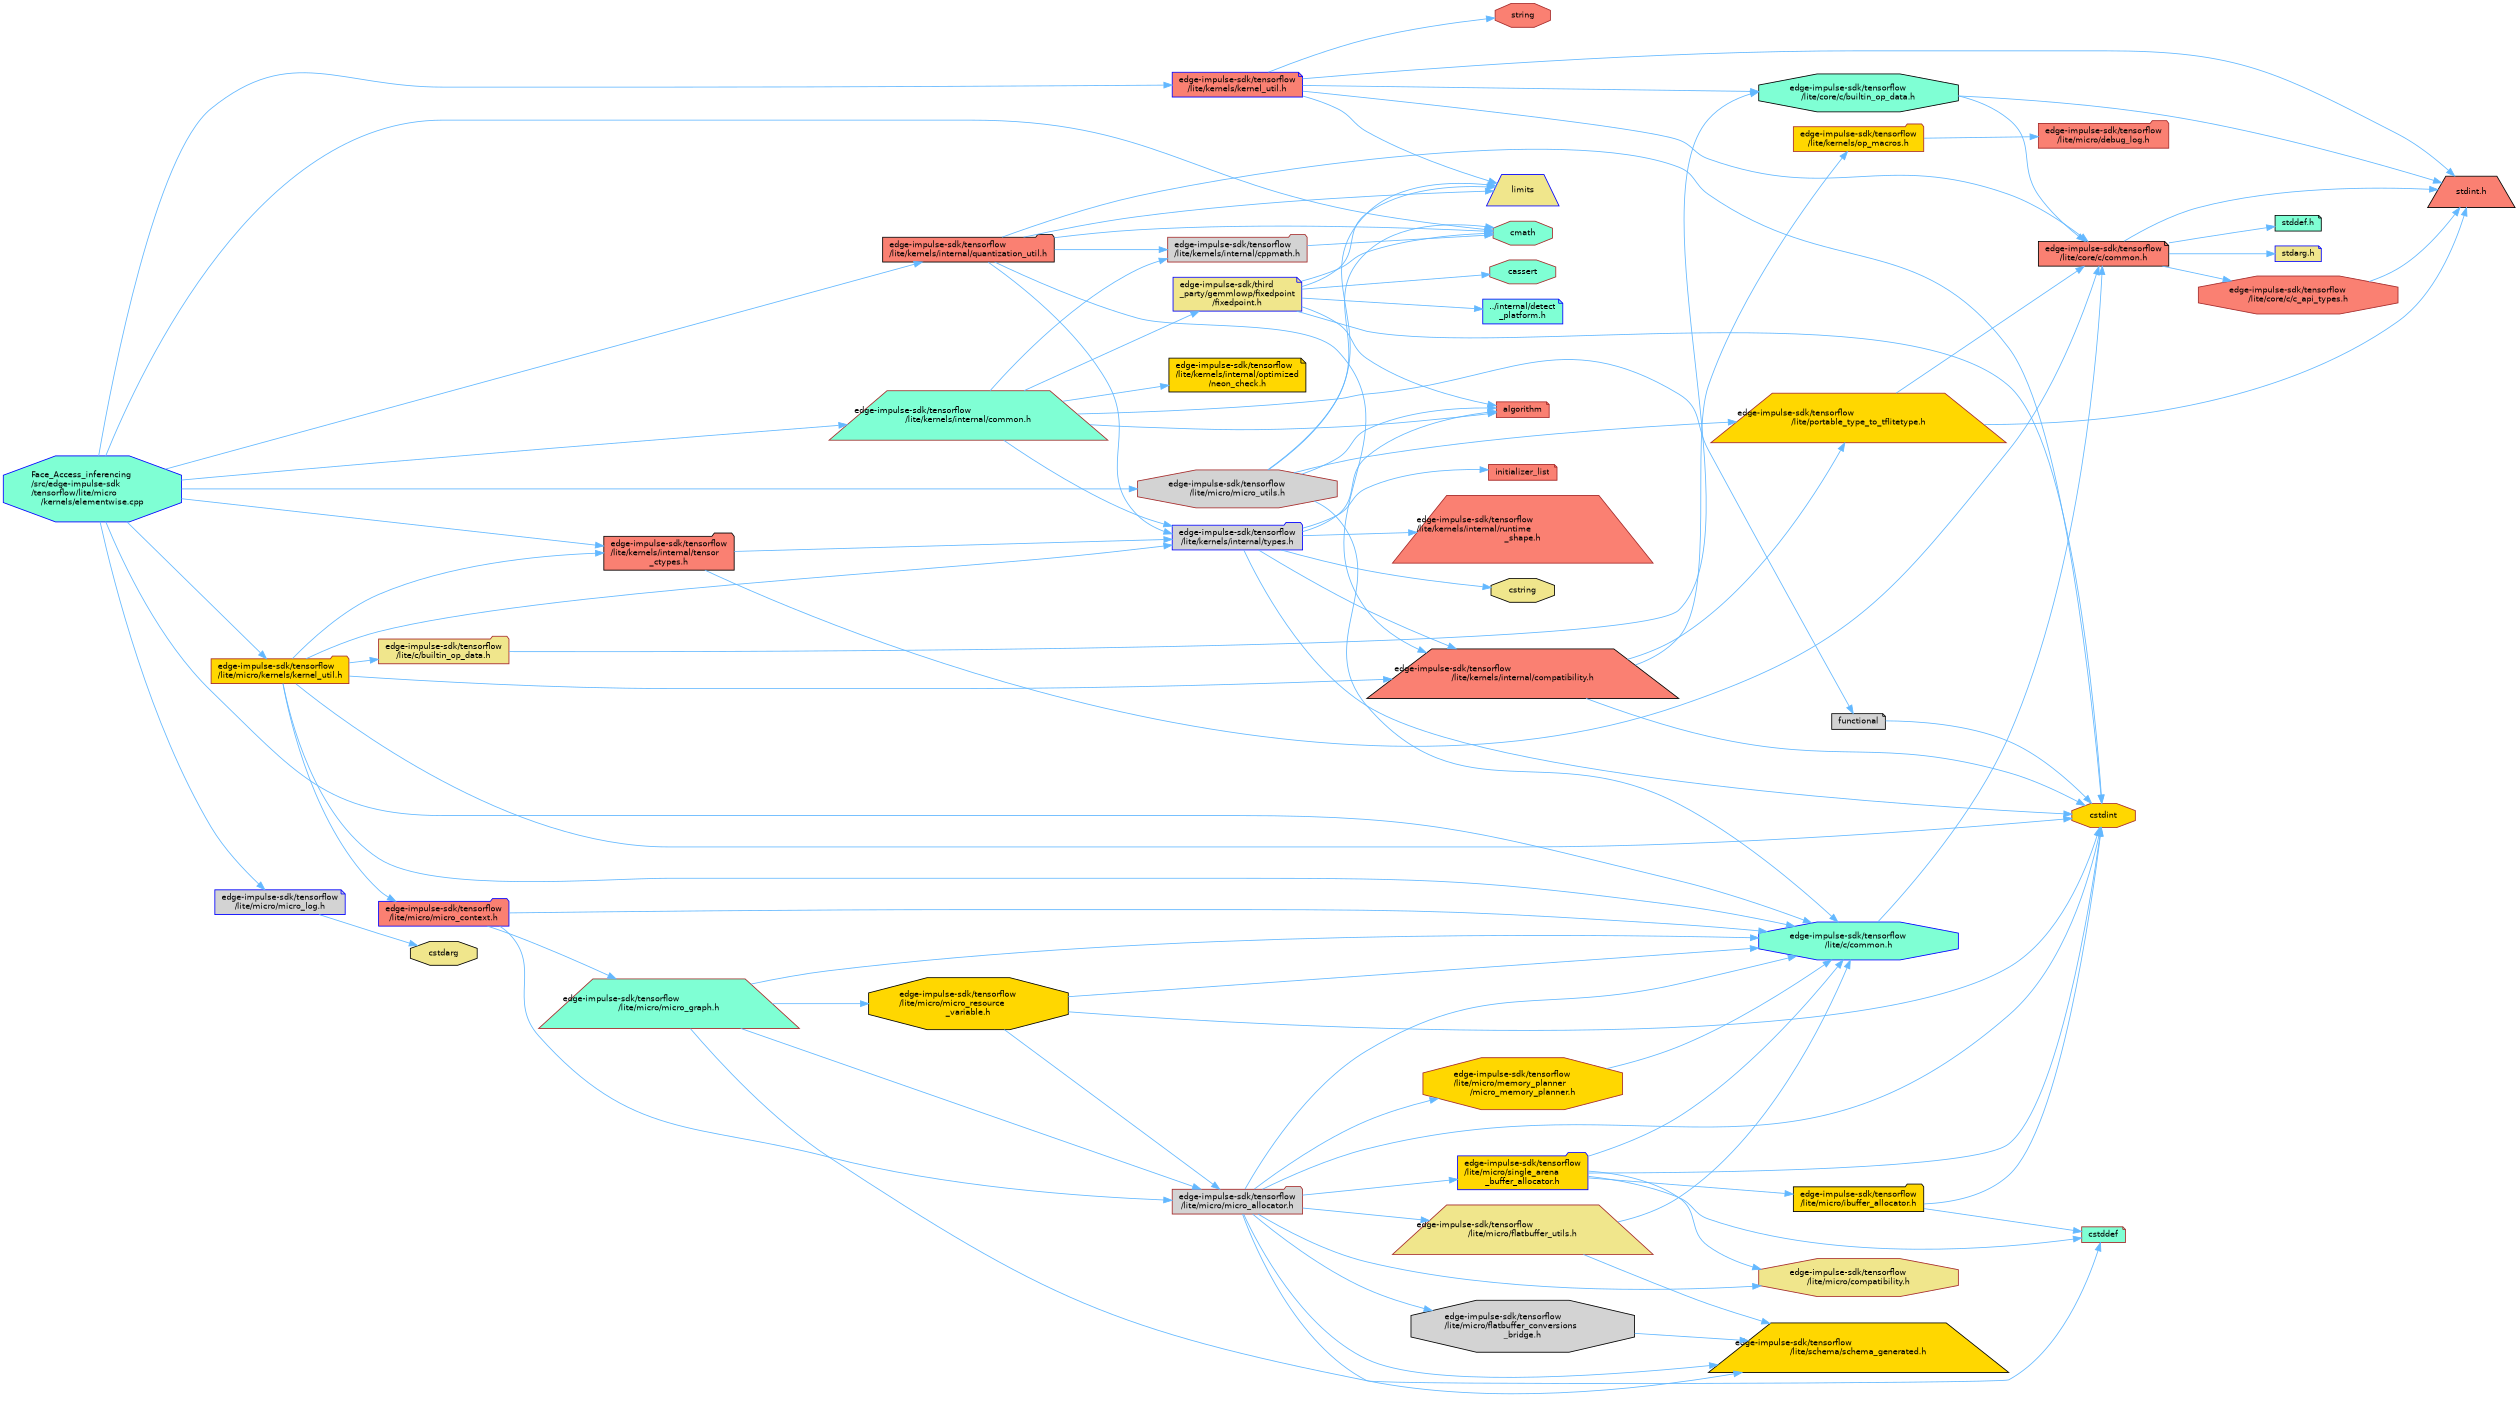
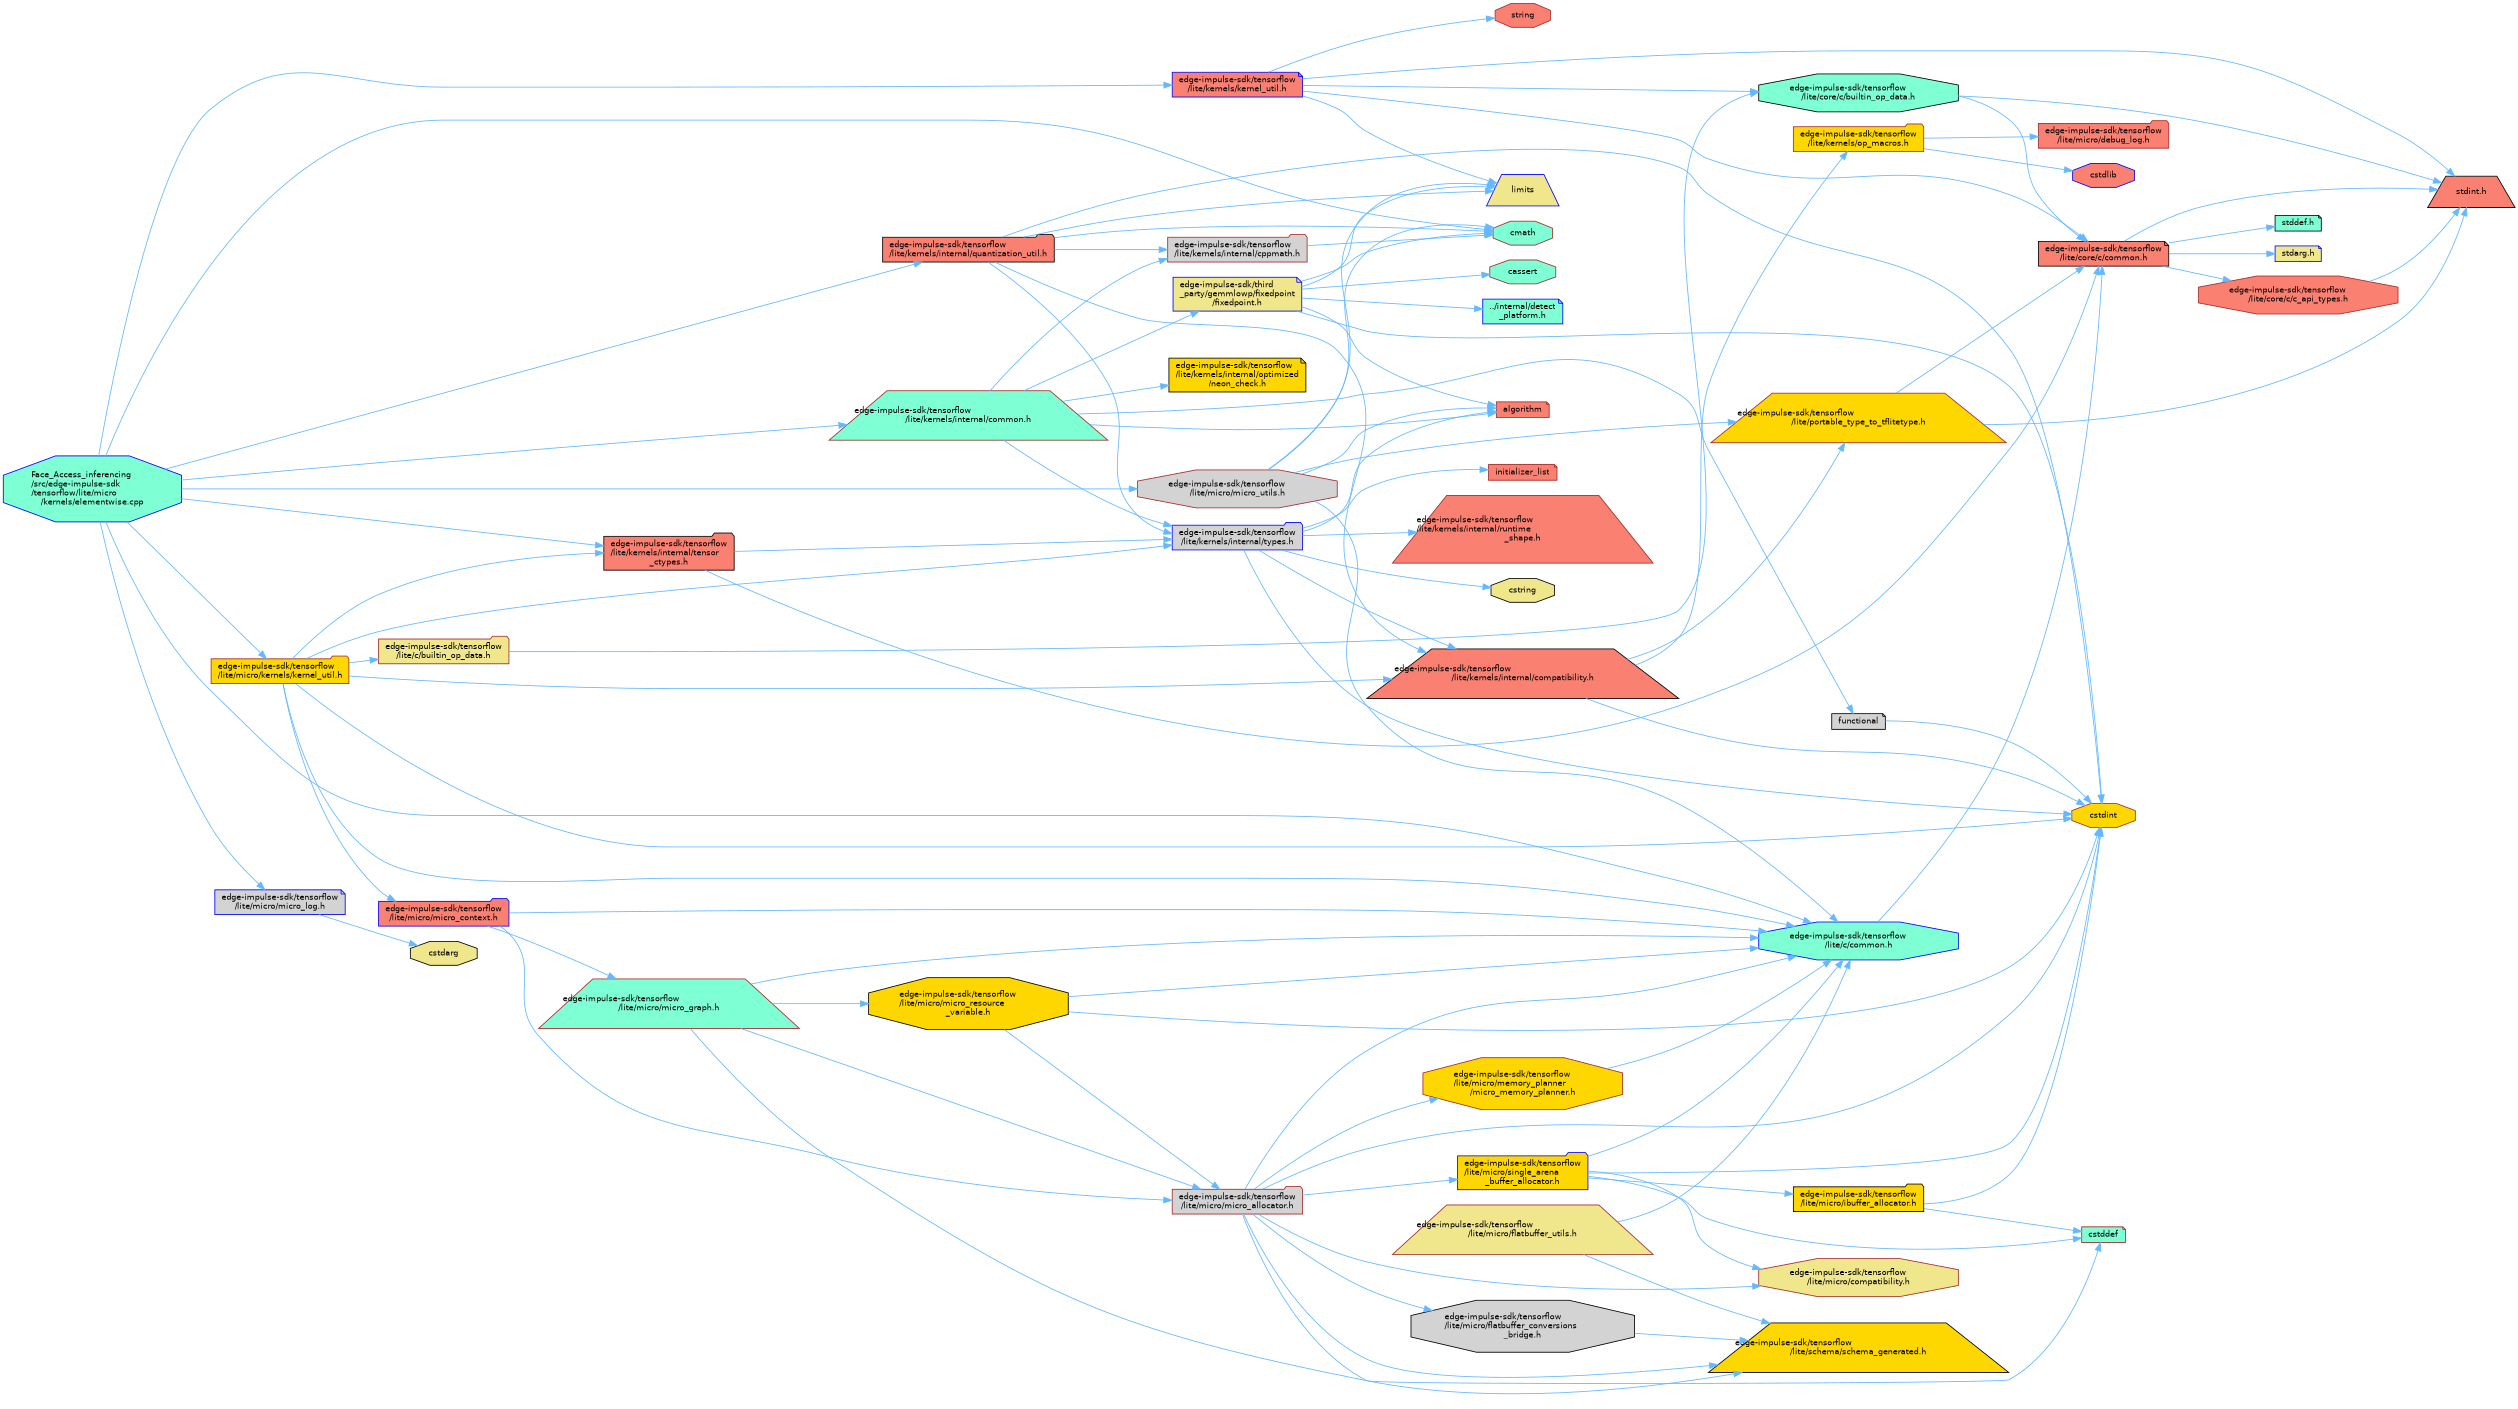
  digraph {
    rankdir=LR
    node [color=brown fillcolor=salmon fontname=Helvetica fontsize=10 shape=octagon style=filled]
    edge [color=steelblue1 fontname=Helvetica fontsize=10 labelfontname=Helvetica labelfontsize=10 style=solid]
    n1 [color=blue fillcolor=aquamarine fontcolor=black height=0.2 label="Face_Access_inferencing\l/src/edge-impulse-sdk\l/tensorflow/lite/micro\l/kernels/elementwise.cpp" width=0.4]
    n2 [fillcolor=aquamarine height=0.2 label=cmath width=0.4]
    n3 [color=blue fillcolor=aquamarine height=0.2 label="edge-impulse-sdk/tensorflow\l/lite/c/common.h" width=0.4]
    n4 [fillcolor=aquamarine height=0.2 label="edge-impulse-sdk/tensorflow\l/lite/kernels/internal/common.h" shape=trapezium width=0.4]
    n5 [color=black height=0.2 label="edge-impulse-sdk/tensorflow\l/lite/kernels/internal/quantization_util.h" shape=folder width=0.4]
    n6 [color=black height=0.2 label="edge-impulse-sdk/tensorflow\l/lite/kernels/internal/tensor\l_ctypes.h" shape=folder width=0.4]
    n7 [color=blue height=0.2 label="edge-impulse-sdk/tensorflow\l/lite/kernels/kernel_util.h" shape=note width=0.4]
    n8 [fillcolor=gold height=0.2 label="edge-impulse-sdk/tensorflow\l/lite/micro/kernels/kernel_util.h" shape=folder width=0.4]
    n9 [color=blue fillcolor=lightgrey height=0.2 label="edge-impulse-sdk/tensorflow\l/lite/micro/micro_log.h" shape=note width=0.4]
    n10 [fillcolor=lightgrey height=0.2 label="edge-impulse-sdk/tensorflow\l/lite/micro/micro_utils.h" width=0.4]
    n11 [color=black height=0.2 label="edge-impulse-sdk/tensorflow\l/lite/core/c/common.h" shape=note width=0.4]
    n12 [height=0.2 label=algorithm shape=note width=0.4]
    n13 [color=black fillcolor=lightgrey height=0.2 label=functional shape=note width=0.4]
    n14 [color=blue fillcolor=khaki height=0.2 label="edge-impulse-sdk/third\l_party/gemmlowp/fixedpoint\l/fixedpoint.h" shape=note width=0.4]
    n15 [fillcolor=lightgrey height=0.2 label="edge-impulse-sdk/tensorflow\l/lite/kernels/internal/cppmath.h" shape=folder width=0.4]
    n16 [color=black fillcolor=gold height=0.2 label="edge-impulse-sdk/tensorflow\l/lite/kernels/internal/optimized\l/neon_check.h" shape=note width=0.4]
    n17 [color=blue fillcolor=lightgrey height=0.2 label="edge-impulse-sdk/tensorflow\l/lite/kernels/internal/types.h" shape=folder width=0.4]
    n18 [fillcolor=gold height=0.2 label=cstdint width=0.4]
    n19 [color=blue fillcolor=khaki height=0.2 label=limits shape=trapezium width=0.4]
    n20 [color=black height=0.2 label="edge-impulse-sdk/tensorflow\l/lite/kernels/internal/compatibility.h" shape=trapezium width=0.4]
    n21 [color=black height=0.2 label="stdint.h" shape=trapezium width=0.4]
    n22 [height=0.2 label=string width=0.4]
    n23 [color=black fillcolor=aquamarine height=0.2 label="edge-impulse-sdk/tensorflow\l/lite/core/c/builtin_op_data.h" width=0.4]
    n24 [fillcolor=khaki height=0.2 label="edge-impulse-sdk/tensorflow\l/lite/c/builtin_op_data.h" shape=folder width=0.4]
    n25 [color=blue height=0.2 label="edge-impulse-sdk/tensorflow\l/lite/micro/micro_context.h" shape=folder width=0.4]
    n26 [color=black fillcolor=khaki height=0.2 label=cstdarg width=0.4]
    n27 [fillcolor=gold height=0.2 label="edge-impulse-sdk/tensorflow\l/lite/portable_type_to_tflitetype.h" shape=trapezium width=0.4]
    n28 [color=blue fillcolor=khaki height=0.2 label="stdarg.h" shape=note width=0.4]
    n29 [color=black fillcolor=aquamarine height=0.2 label="stddef.h" shape=note width=0.4]
    n30 [height=0.2 label="edge-impulse-sdk/tensorflow\l/lite/core/c/c_api_types.h" width=0.4]
    n31 [fillcolor=aquamarine height=0.2 label=cassert width=0.4]
    n32 [color=blue fillcolor=aquamarine height=0.2 label="../internal/detect\l_platform.h" shape=note width=0.4]
    n33 [color=black fillcolor=khaki height=0.2 label=cstring width=0.4]
    n34 [height=0.2 label=initializer_list shape=note width=0.4]
    n35 [height=0.2 label="edge-impulse-sdk/tensorflow\l/lite/kernels/internal/runtime\l_shape.h" shape=trapezium width=0.4]
    n36 [fillcolor=gold height=0.2 label="edge-impulse-sdk/tensorflow\l/lite/kernels/op_macros.h" shape=folder width=0.4]
    n37 [height=0.2 label="edge-impulse-sdk/tensorflow\l/lite/micro/debug_log.h" shape=folder width=0.4]
+   n38 [color=blue height=0.2 label=cstdlib width=0.4]
    n39 [fillcolor=lightgrey height=0.2 label="edge-impulse-sdk/tensorflow\l/lite/micro/micro_allocator.h" shape=folder width=0.4]
    n40 [fillcolor=aquamarine height=0.2 label="edge-impulse-sdk/tensorflow\l/lite/micro/micro_graph.h" shape=trapezium width=0.4]
    n41 [fillcolor=aquamarine height=0.2 label=cstddef shape=note width=0.4]
    n42 [color=blue fillcolor=gold height=0.2 label="edge-impulse-sdk/tensorflow\l/lite/micro/single_arena\l_buffer_allocator.h" shape=folder width=0.4]
    n43 [fillcolor=khaki height=0.2 label="edge-impulse-sdk/tensorflow\l/lite/micro/compatibility.h" width=0.4]
    n44 [fillcolor=khaki height=0.2 label="edge-impulse-sdk/tensorflow\l/lite/micro/flatbuffer_utils.h" shape=trapezium width=0.4]
    n45 [color=black fillcolor=gold height=0.2 label="edge-impulse-sdk/tensorflow\l/lite/schema/schema_generated.h" shape=trapezium width=0.4]
    n46 [fillcolor=gold height=0.2 label="edge-impulse-sdk/tensorflow\l/lite/micro/memory_planner\l/micro_memory_planner.h" width=0.4]
    n47 [color=black fillcolor=lightgrey height=0.2 label="edge-impulse-sdk/tensorflow\l/lite/micro/flatbuffer_conversions\l_bridge.h" width=0.4]
    n48 [color=black fillcolor=gold height=0.2 label="edge-impulse-sdk/tensorflow\l/lite/micro/micro_resource\l_variable.h" width=0.4]
    n49 [color=black fillcolor=gold height=0.2 label="edge-impulse-sdk/tensorflow\l/lite/micro/ibuffer_allocator.h" shape=folder width=0.4]
    n1 -> n2
    n1 -> n3
    n1 -> n4
    n1 -> n5
    n1 -> n6
    n1 -> n7
    n1 -> n8
    n1 -> n9
    n1 -> n10
    n3 -> n11
    n4 -> n12
    n4 -> n13
    n4 -> n14
    n4 -> n15
    n4 -> n16
    n4 -> n17
    n5 -> n2
    n5 -> n15
    n5 -> n17
    n5 -> n18
    n5 -> n19
    n5 -> n20
    n6 -> n11
    n6 -> n17
    n7 -> n11
    n7 -> n19
    n7 -> n21
    n7 -> n22
    n7 -> n23
    n8 -> n3
    n8 -> n6
    n8 -> n17
    n8 -> n18
    n8 -> n20
    n8 -> n24
    n8 -> n25
    n9 -> n26
    n10 -> n2
    n10 -> n3
    n10 -> n12
    n10 -> n19
    n10 -> n27
    n11 -> n21
    n11 -> n28
    n11 -> n29
    n11 -> n30
    n13 -> n18
    n14 -> n2
    n14 -> n12
    n14 -> n18
    n14 -> n19
    n14 -> n31
    n14 -> n32
    n15 -> n2
    n17 -> n12
    n17 -> n18
    n17 -> n20
    n17 -> n33
    n17 -> n34
    n17 -> n35
    n20 -> n18
    n20 -> n27
    n20 -> n36
    n23 -> n11
    n23 -> n21
    n24 -> n23
    n25 -> n3
    n25 -> n39
    n25 -> n40
    n27 -> n11
    n27 -> n21
    n30 -> n21
    n36 -> n37
+   n36 -> n38
    n39 -> n3
    n39 -> n18
    n39 -> n41
    n39 -> n42
    n39 -> n43
-   n39 -> n44
    n39 -> n45
    n39 -> n46
    n39 -> n47
    n40 -> n3
    n40 -> n39
    n40 -> n45
    n40 -> n48
    n42 -> n3
    n42 -> n18
    n42 -> n41
    n42 -> n43
    n42 -> n49
    n44 -> n3
    n44 -> n45
    n46 -> n3
    n47 -> n45
    n48 -> n3
    n48 -> n18
    n48 -> n39
    n49 -> n18
    n49 -> n41
  }
